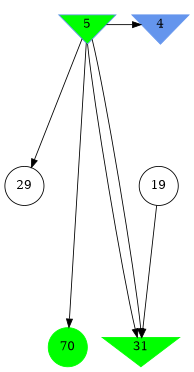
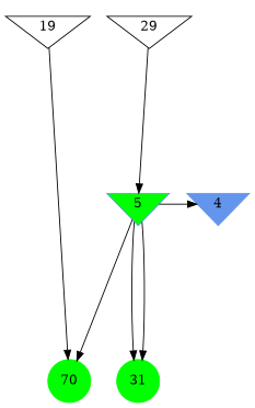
  digraph {
    ranksep=2.0
    node [color=cornflowerblue shape=circle style=filled]
    4 [shape=invtriangle]
    5 [fillcolor=green shape=invtriangle]
-   19 [color=black style=""]
-   29 [color=black style=""]
+   19 [color=black shape=invtriangle style=""]
+   29 [color=black shape=invtriangle style=""]
    n5 [color=green label=70]
-   31 [color=green shape=invtriangle]
+   31 [color=green]
    subgraph sub_1 {
      rank=same
      4
      5
    }
    subgraph sub_2 {
      rank=same
      19
      29
    }
    subgraph sub_3 {
      rank=same
      n5
      31
    }
    5 -> 4
-   5 -> 29
+   29 -> 5
    5 -> n5
    5 -> 31
    5 -> 31
-   19 -> 31
+   19 -> n5
  }
